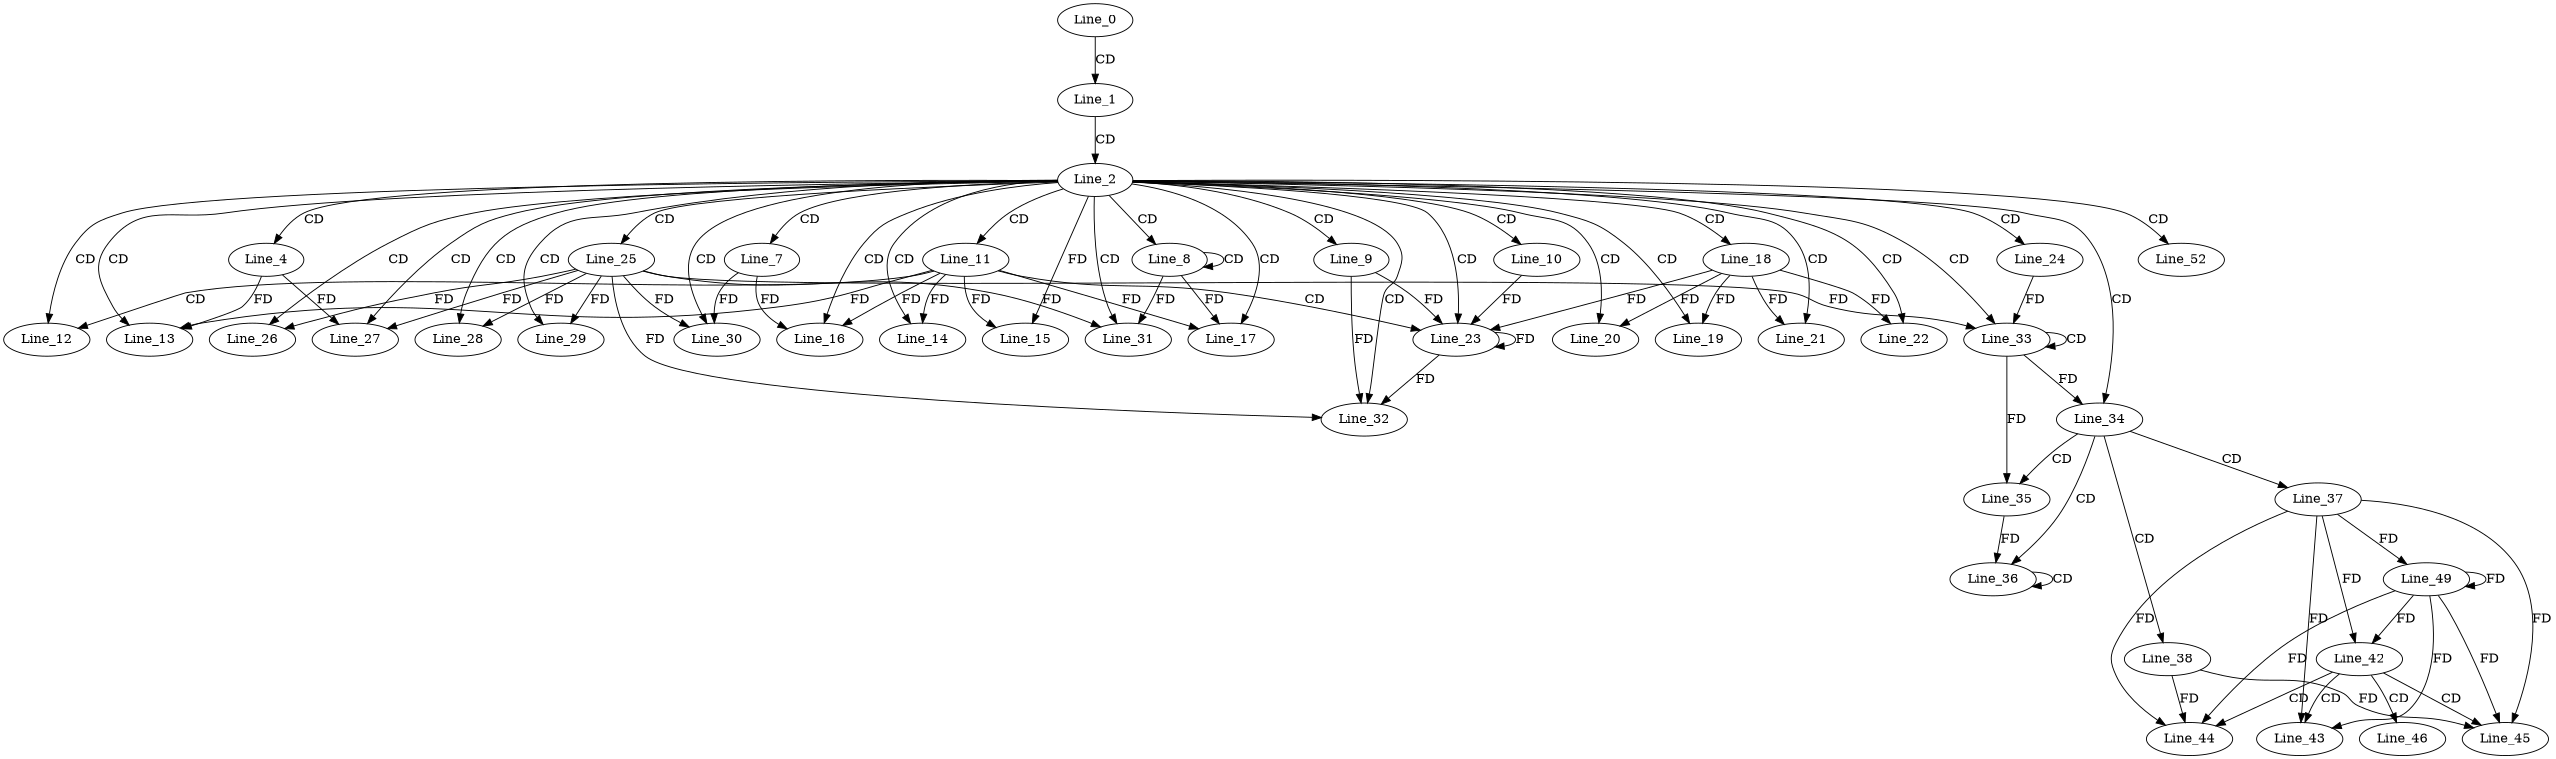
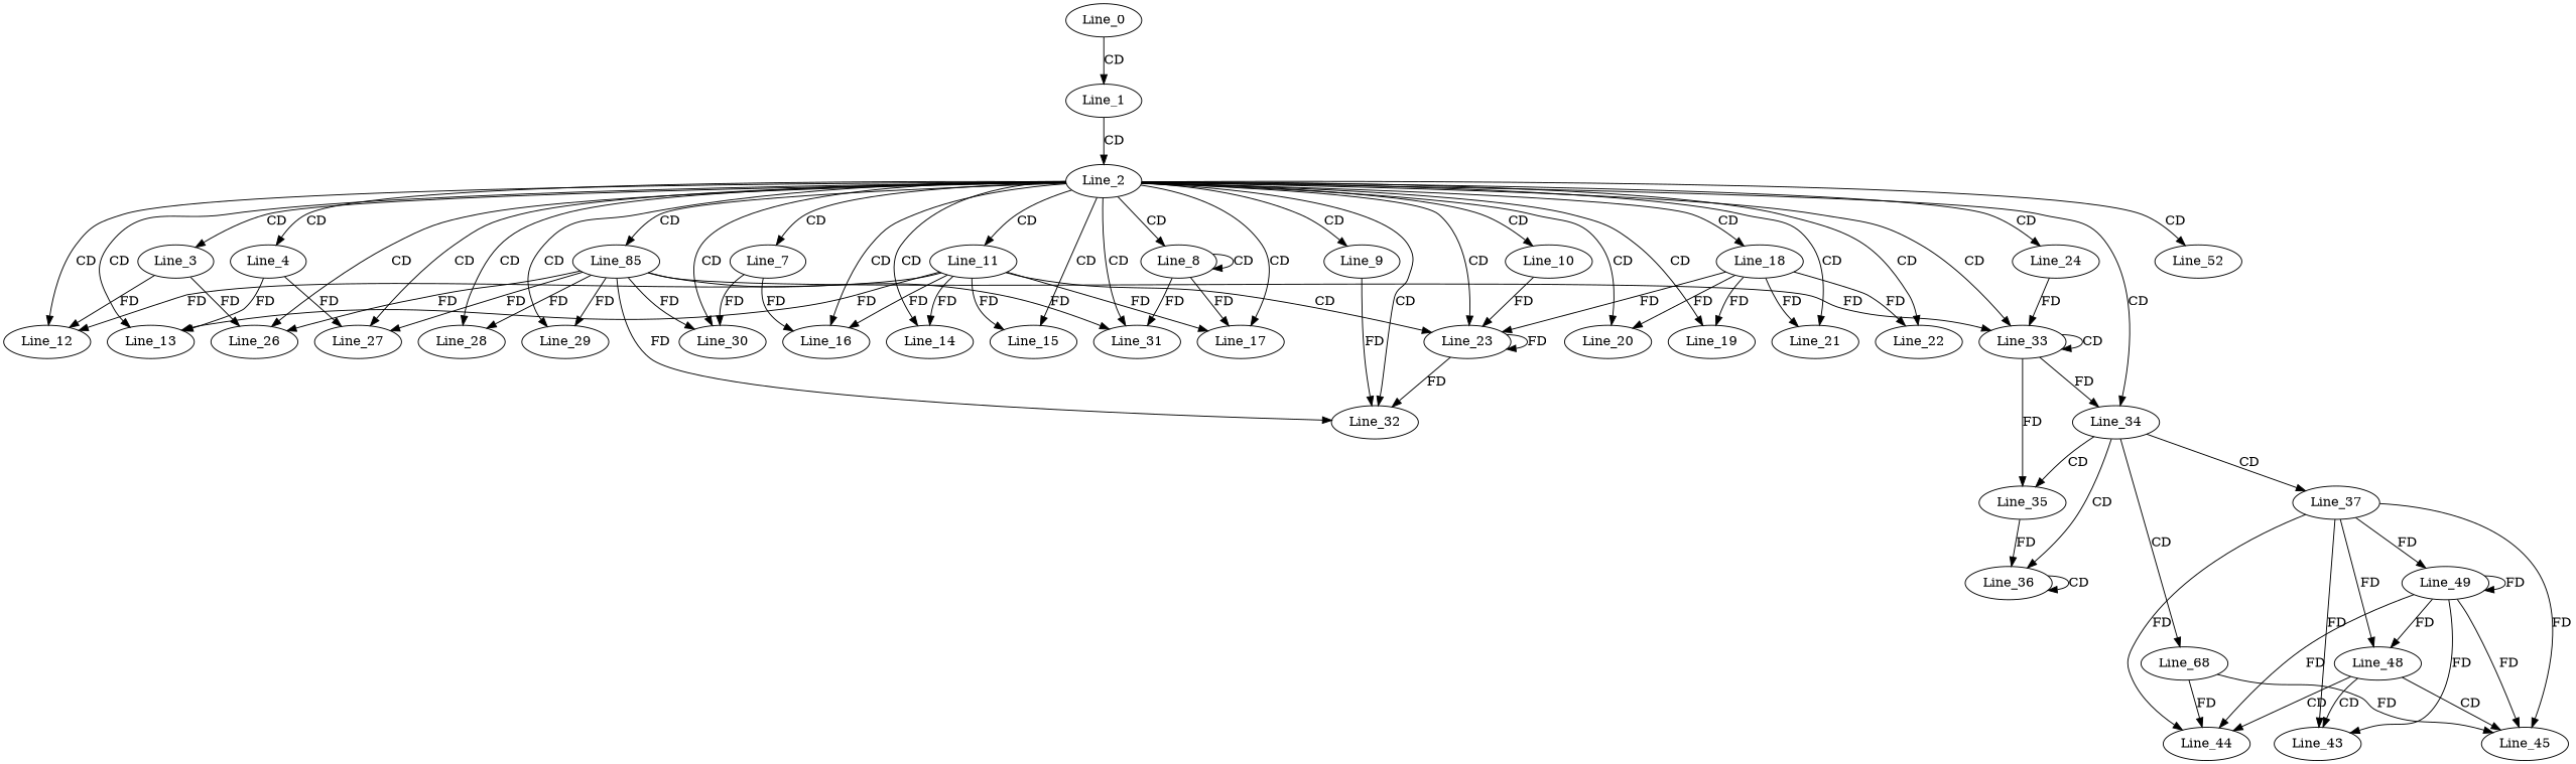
  digraph {
    Line_0
    Line_1
    Line_2
+   Line_3
    Line_4
    Line_7
    Line_8
    Line_9
    Line_10
    Line_11
    Line_12
    Line_13
    Line_14
    Line_15
    Line_16
    Line_17
    Line_18
    Line_19
    Line_20
    Line_21
    Line_22
    Line_23
    Line_24
-   Line_25
+   Line_25 [label=Line_85]
    Line_26
    Line_27
    Line_28
    Line_29
    Line_30
    Line_31
    Line_32
    Line_33
    Line_34
    Line_52
    Line_35
    Line_36
    Line_37
-   Line_38
+   Line_38 [label=Line_68]
    n39 [label=Line_49]
-   Line_42
+   Line_42 [label=Line_48]
    Line_43
    Line_44
    Line_45
-   Line_46
    Line_0 -> Line_1 [label=CD]
    Line_1 -> Line_2 [label=CD]
+   Line_2 -> Line_3 [label=CD]
    Line_2 -> Line_4 [label=CD]
    Line_2 -> Line_7 [label=CD]
    Line_2 -> Line_8 [label=CD]
    Line_2 -> Line_9 [label=CD]
    Line_2 -> Line_10 [label=CD]
    Line_2 -> Line_11 [label=CD]
    Line_2 -> Line_12 [label=CD]
    Line_2 -> Line_13 [label=CD]
    Line_2 -> Line_14 [label=CD]
-   Line_2 -> Line_15 [label=FD]
+   Line_2 -> Line_15 [label=CD]
    Line_2 -> Line_16 [label=CD]
    Line_2 -> Line_17 [label=CD]
    Line_2 -> Line_18 [label=CD]
    Line_2 -> Line_19 [label=CD]
    Line_2 -> Line_20 [label=CD]
    Line_2 -> Line_21 [label=CD]
    Line_2 -> Line_22 [label=CD]
    Line_2 -> Line_23 [label=CD]
    Line_2 -> Line_24 [label=CD]
    Line_2 -> Line_25 [label=CD]
    Line_2 -> Line_26 [label=CD]
    Line_2 -> Line_27 [label=CD]
    Line_2 -> Line_28 [label=CD]
    Line_2 -> Line_29 [label=CD]
    Line_2 -> Line_30 [label=CD]
    Line_2 -> Line_31 [label=CD]
    Line_2 -> Line_32 [label=CD]
    Line_2 -> Line_33 [label=CD]
    Line_2 -> Line_34 [label=CD]
    Line_2 -> Line_52 [label=CD]
+   Line_3 -> Line_12 [label=FD]
+   Line_3 -> Line_26 [label=FD]
    Line_4 -> Line_13 [label=FD]
    Line_4 -> Line_27 [label=FD]
    Line_7 -> Line_16 [label=FD]
    Line_7 -> Line_30 [label=FD]
    Line_8 -> Line_8 [label=CD]
    Line_8 -> Line_17 [label=FD]
    Line_8 -> Line_31 [label=FD]
-   Line_9 -> Line_23 [label=FD]
    Line_9 -> Line_32 [label=FD]
    Line_10 -> Line_23 [label=FD]
-   Line_11 -> Line_12 [label=CD]
+   Line_11 -> Line_12 [label=FD]
    Line_11 -> Line_13 [label=FD]
    Line_11 -> Line_14 [label=FD]
    Line_11 -> Line_15 [label=FD]
    Line_11 -> Line_16 [label=FD]
    Line_11 -> Line_17 [label=FD]
    Line_11 -> Line_23 [label=CD]
    Line_18 -> Line_19 [label=FD]
    Line_18 -> Line_20 [label=FD]
    Line_18 -> Line_21 [label=FD]
    Line_18 -> Line_22 [label=FD]
    Line_18 -> Line_23 [label=FD]
    Line_23 -> Line_23 [label=FD]
    Line_23 -> Line_32 [label=FD]
    Line_24 -> Line_33 [label=FD]
    Line_25 -> Line_26 [label=FD]
    Line_25 -> Line_27 [label=FD]
    Line_25 -> Line_28 [label=FD]
    Line_25 -> Line_29 [label=FD]
    Line_25 -> Line_30 [label=FD]
    Line_25 -> Line_31 [label=FD]
    Line_25 -> Line_32 [label=FD]
    Line_25 -> Line_33 [label=FD]
    Line_33 -> Line_33 [label=CD]
    Line_33 -> Line_34 [label=FD]
    Line_33 -> Line_35 [label=FD]
    Line_34 -> Line_35 [label=CD]
    Line_34 -> Line_36 [label=CD]
    Line_34 -> Line_37 [label=CD]
    Line_34 -> Line_38 [label=CD]
    Line_35 -> Line_36 [label=FD]
    Line_36 -> Line_36 [label=CD]
    Line_37 -> n39 [label=FD]
    Line_37 -> Line_42 [label=FD]
    Line_37 -> Line_43 [label=FD]
    Line_37 -> Line_44 [label=FD]
    Line_37 -> Line_45 [label=FD]
    Line_38 -> Line_44 [label=FD]
    Line_38 -> Line_45 [label=FD]
    n39 -> n39 [label=FD]
    n39 -> Line_42 [label=FD]
    n39 -> Line_43 [label=FD]
    n39 -> Line_44 [label=FD]
    n39 -> Line_45 [label=FD]
    Line_42 -> Line_43 [label=CD]
    Line_42 -> Line_44 [label=CD]
    Line_42 -> Line_45 [label=CD]
-   Line_42 -> Line_46 [label=CD]
  }
